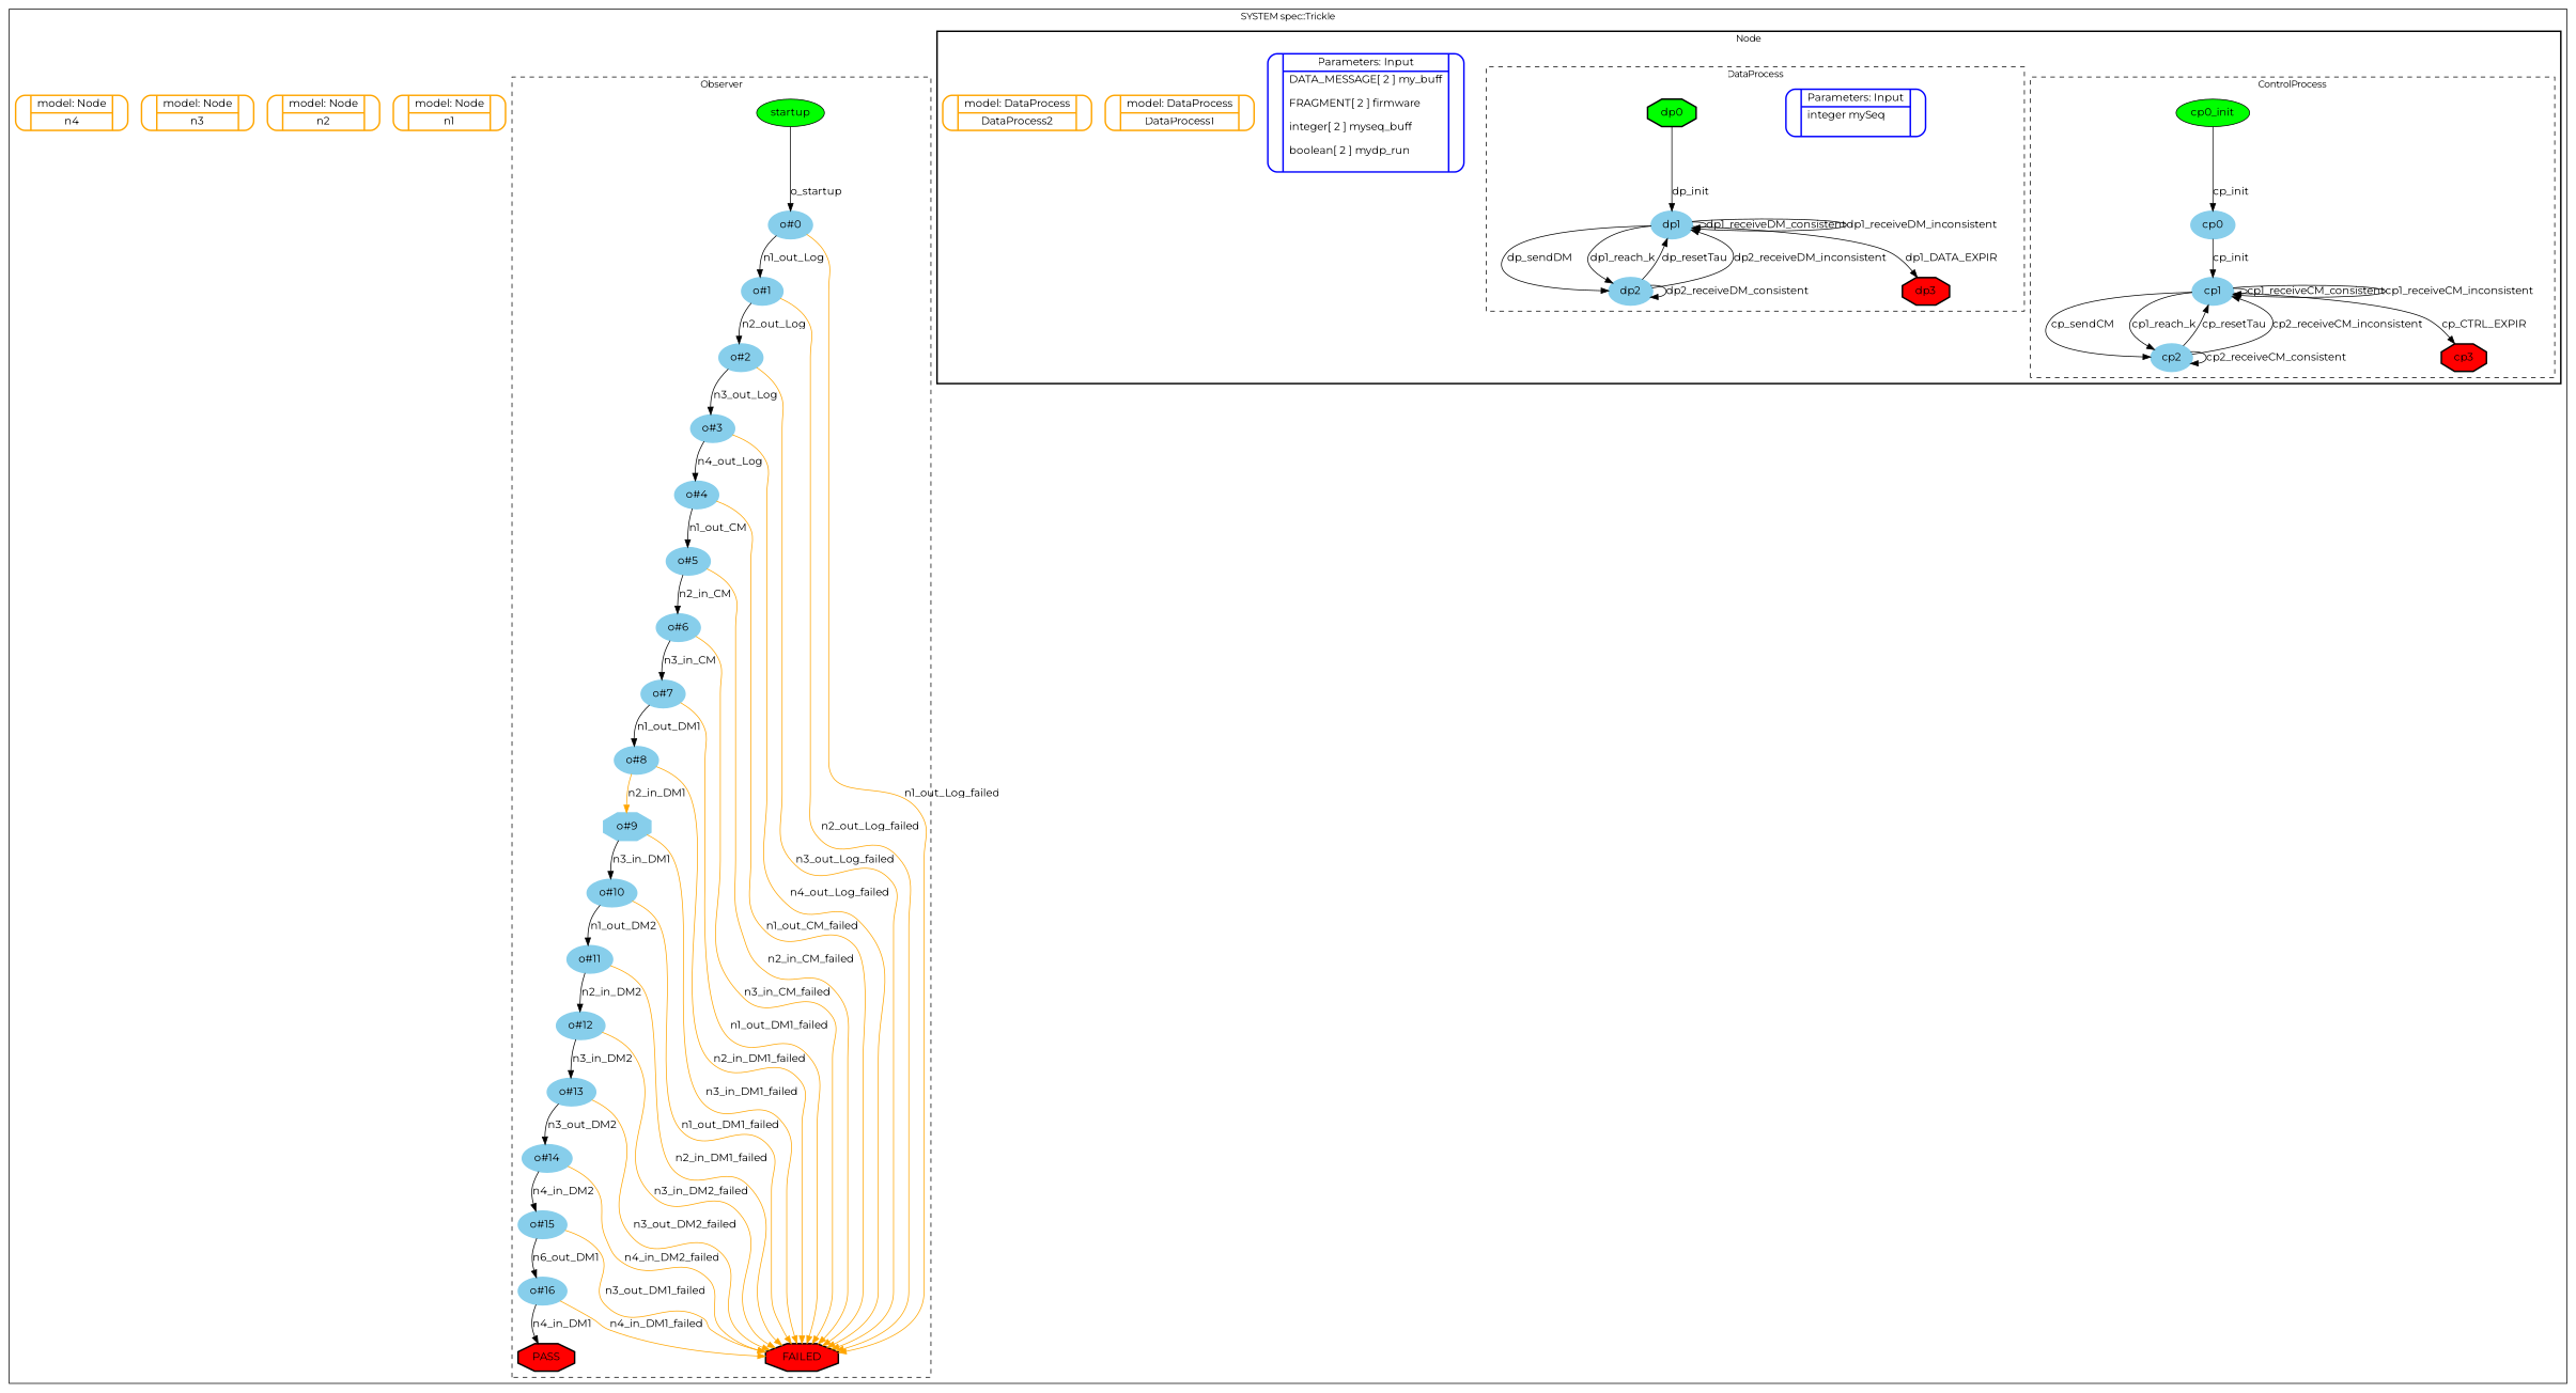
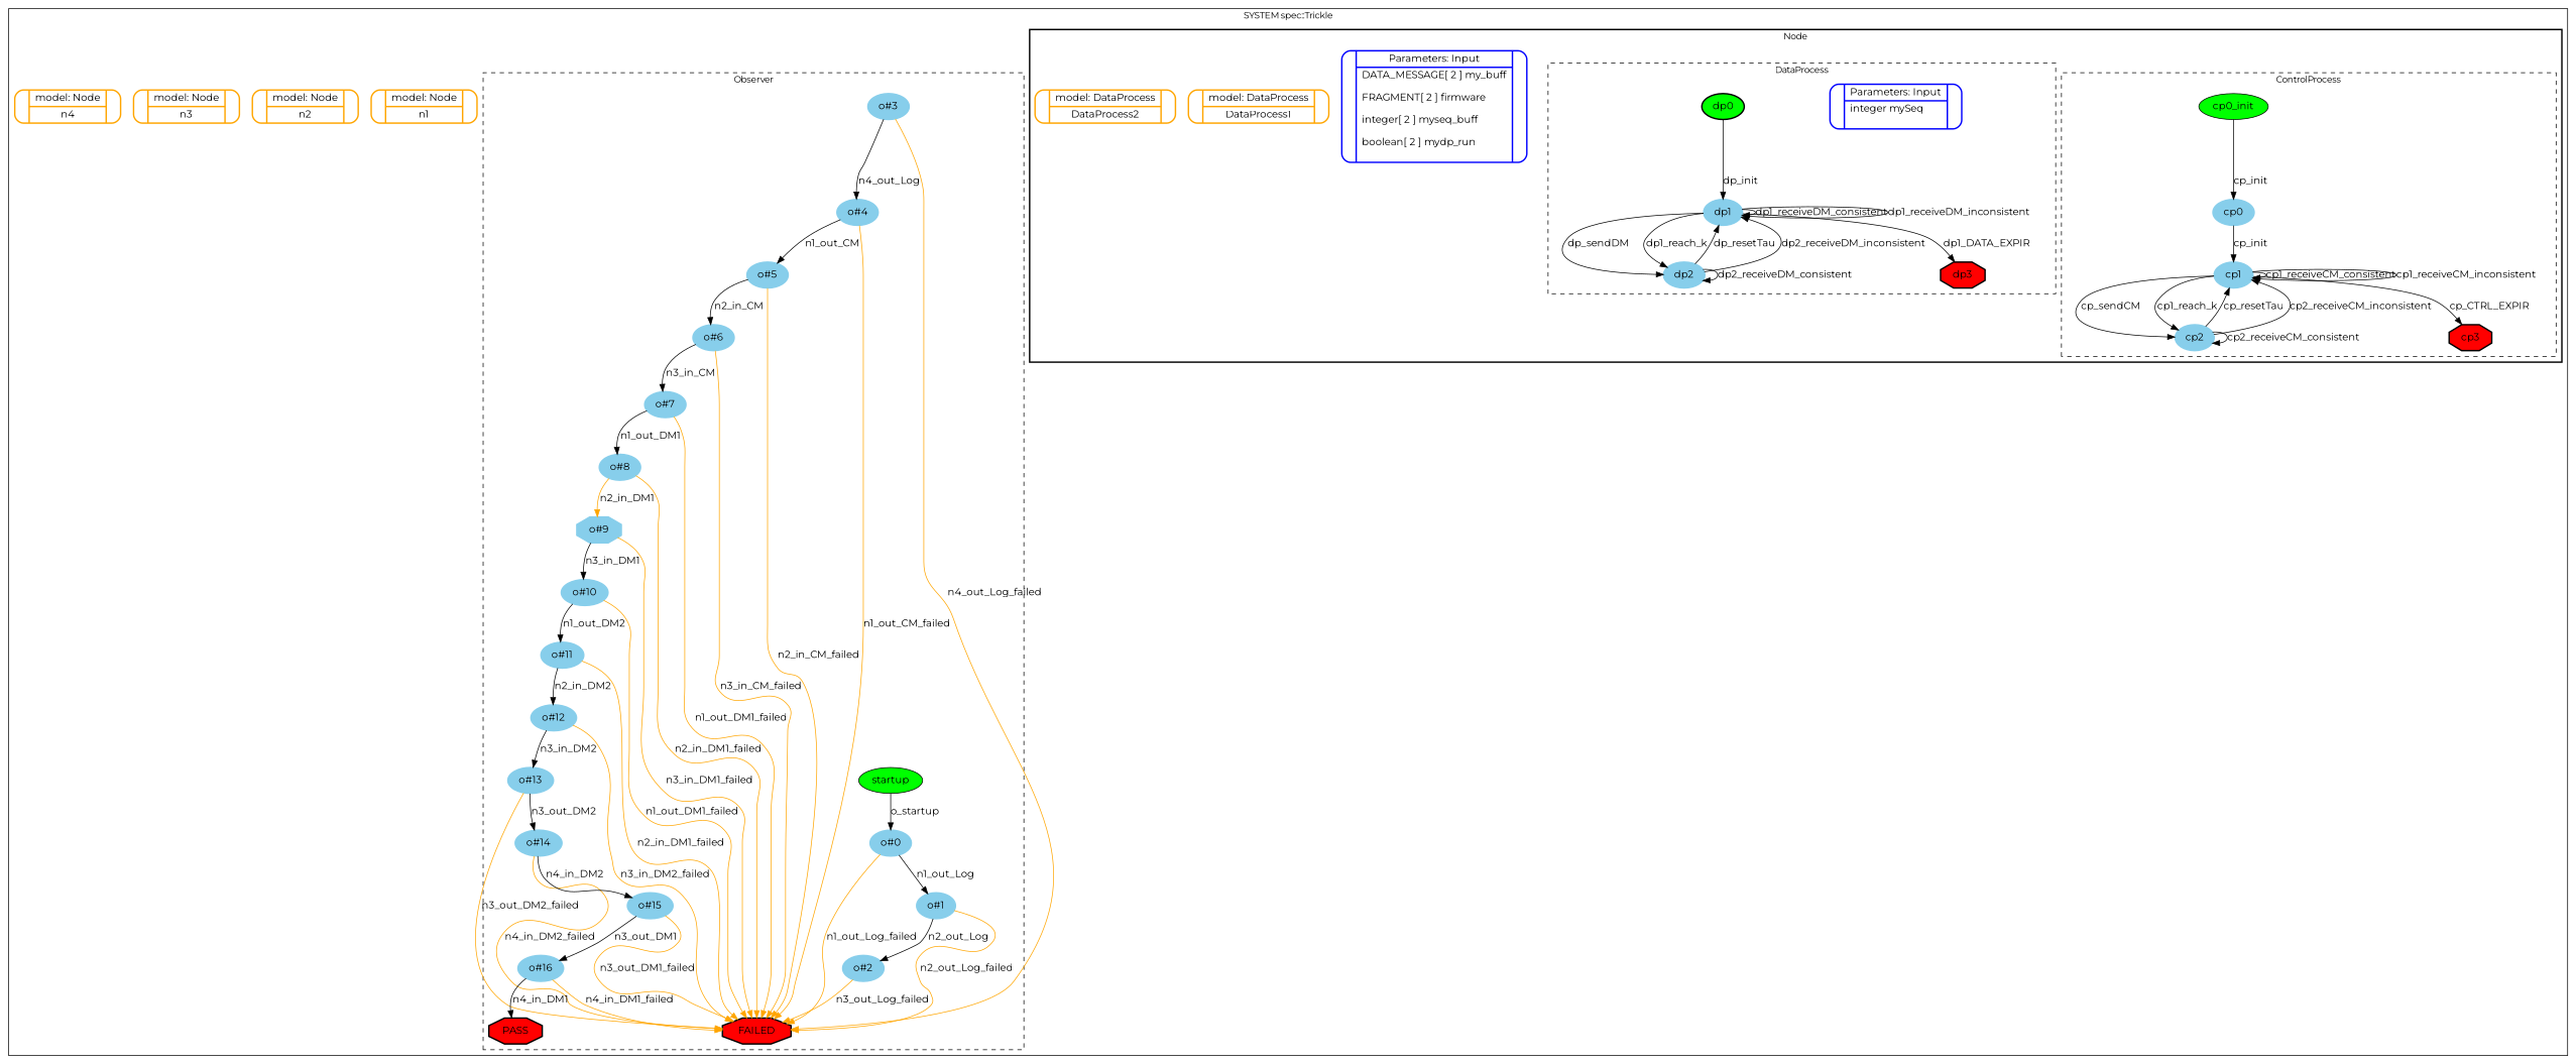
  digraph {
    compound=true
    fontname=Montserrat
    fontsize=12
    node [color=skyblue fontname=Montserrat shape=ellipse style="bold,filled"]
    edge [fontname=Montserrat]
    n1 [color=white label=ControlProcess shape=point style=invisible]
    n2 [fillcolor=green label=cp0_init shape=oval style=filled color=""]
    n3 [label=cp0]
    n4 [label=cp1]
    n5 [label=cp2]
    n6 [fillcolor=red label=cp3 shape=octagon color=""]
    n7 [color=white label=DataProcess shape=point style=invisible]
    n8 [color=blue label="|{Parameters: Input|integer mySeq\l\n}|" shape=Mrecord style=bold]
-   n9 [fillcolor=green label=dp0 shape=octagon color=""]
+   n9 [fillcolor=green label=dp0 color=""]
    n10 [label=dp1]
    n11 [label=dp2]
    n12 [fillcolor=red label=dp3 shape=octagon color=""]
    n13 [color=white label="Node" shape=point style=invisible]
    n14 [color=blue label="|{Parameters: Input|DATA_MESSAGE[ 2 ] my_buff\l\nFRAGMENT[ 2 ] firmware\l\ninteger[ 2 ] myseq_buff\l\nboolean[ 2 ] mydp_run\l\n}|" shape=Mrecord style=bold]
    n15 [color=orange label="|{model: DataProcess|DataProcess1}|" shape=Mrecord style=bold]
    n16 [color=orange label="|{model: DataProcess|DataProcess2}|" shape=Mrecord style=bold]
    n17 [color=white label=Observer shape=point style=invisible]
    n18 [fillcolor=green label=startup shape=oval style=filled color=""]
    n19 [label="o#0"]
    n20 [label="o#1"]
    n21 [fillcolor=red label=FAILED shape=octagon color=""]
    n22 [label="o#2"]
    n23 [label="o#3"]
    n24 [label="o#4"]
    n25 [label="o#5"]
    n26 [label="o#6"]
    n27 [label="o#7"]
    n28 [label="o#8"]
    n29 [label="o#9" shape=octagon]
    n30 [label="o#10"]
    n31 [label="o#11"]
    n32 [label="o#12"]
    n33 [label="o#13"]
    n34 [label="o#14"]
    n35 [label="o#15"]
    n36 [label="o#16"]
    n37 [fillcolor=red label=PASS shape=octagon color=""]
    n38 [color=orange label="|{model: Node|n1}|" shape=Mrecord style=bold]
    n39 [color=orange label="|{model: Node|n2}|" shape=Mrecord style=bold]
    n40 [color=orange label="|{model: Node|n3}|" shape=Mrecord style=bold]
    n41 [color=orange label="|{model: Node|n4}|" shape=Mrecord style=bold]
    subgraph cluster_1 {
      label="SYSTEM spec::Trickle"
      n38
      n39
      n40
      n41
      subgraph cluster_2 {
        label="Node"
        style=bold
        n13
        n14
        n15
        n16
        subgraph cluster_3 {
          label=ControlProcess
          style=dashed
          n1
          n2
          n3
          n4
          n5
          n6
        }
        subgraph cluster_4 {
          label=DataProcess
          style=dashed
          n7
          n8
          n9
          n10
          n11
          n12
        }
      }
      subgraph cluster_5 {
        label=Observer
        style=dashed
        n17
        n18
        n19
        n20
        n21
        n22
        n23
        n24
        n25
        n26
        n27
        n28
        n29
        n30
        n31
        n32
        n33
        n34
        n35
        n36
        n37
      }
    }
    n2 -> n3 [label=cp_init]
    n3 -> n4 [label=cp_init]
    n4 -> n4 [label=cp1_receiveCM_consistent]
    n4 -> n4 [label=cp1_receiveCM_inconsistent]
    n4 -> n5 [label=cp_sendCM]
    n4 -> n5 [label=cp1_reach_k]
    n4 -> n6 [label=cp_CTRL_EXPIR]
    n5 -> n4 [label=cp_resetTau]
    n5 -> n4 [label=cp2_receiveCM_inconsistent]
    n5 -> n5 [label=cp2_receiveCM_consistent]
    n9 -> n10 [label=dp_init]
    n10 -> n10 [label=dp1_receiveDM_consistent]
    n10 -> n10 [label=dp1_receiveDM_inconsistent]
    n10 -> n11 [label=dp_sendDM]
    n10 -> n11 [label=dp1_reach_k]
    n10 -> n12 [label=dp1_DATA_EXPIR]
    n11 -> n10 [label=dp_resetTau]
    n11 -> n10 [label=dp2_receiveDM_inconsistent]
    n11 -> n11 [label=dp2_receiveDM_consistent]
    n18 -> n19 [label=o_startup]
    n19 -> n20 [label=n1_out_Log]
    n19 -> n21 [color=orange label=n1_out_Log_failed]
    n20 -> n21 [color=orange label=n2_out_Log_failed]
    n20 -> n22 [label=n2_out_Log]
    n22 -> n21 [color=orange label=n3_out_Log_failed]
-   n22 -> n23 [label=n3_out_Log]
    n23 -> n21 [color=orange label=n4_out_Log_failed]
    n23 -> n24 [label=n4_out_Log]
    n24 -> n21 [color=orange label=n1_out_CM_failed]
    n24 -> n25 [label=n1_out_CM]
    n25 -> n21 [color=orange label=n2_in_CM_failed]
    n25 -> n26 [label=n2_in_CM]
    n26 -> n21 [color=orange label=n3_in_CM_failed]
    n26 -> n27 [label=n3_in_CM]
    n27 -> n21 [color=orange label=n1_out_DM1_failed]
    n27 -> n28 [label=n1_out_DM1]
    n28 -> n21 [color=orange label=n2_in_DM1_failed]
    n28 -> n29 [color=orange label=n2_in_DM1]
    n29 -> n21 [color=orange label=n3_in_DM1_failed]
    n29 -> n30 [label=n3_in_DM1]
    n30 -> n21 [color=orange label=n1_out_DM1_failed]
    n30 -> n31 [label=n1_out_DM2]
    n31 -> n21 [color=orange label=n2_in_DM1_failed]
    n31 -> n32 [label=n2_in_DM2]
    n32 -> n21 [color=orange label=n3_in_DM2_failed]
    n32 -> n33 [label=n3_in_DM2]
    n33 -> n21 [color=orange label=n3_out_DM2_failed]
    n33 -> n34 [label=n3_out_DM2]
    n34 -> n21 [color=orange label=n4_in_DM2_failed]
    n34 -> n35 [label=n4_in_DM2]
    n35 -> n21 [color=orange label=n3_out_DM1_failed]
-   n35 -> n36 [label=n6_out_DM1]
+   n35 -> n36 [label=n3_out_DM1]
    n36 -> n21 [color=orange label=n4_in_DM1_failed]
    n36 -> n37 [label=n4_in_DM1]
  }
